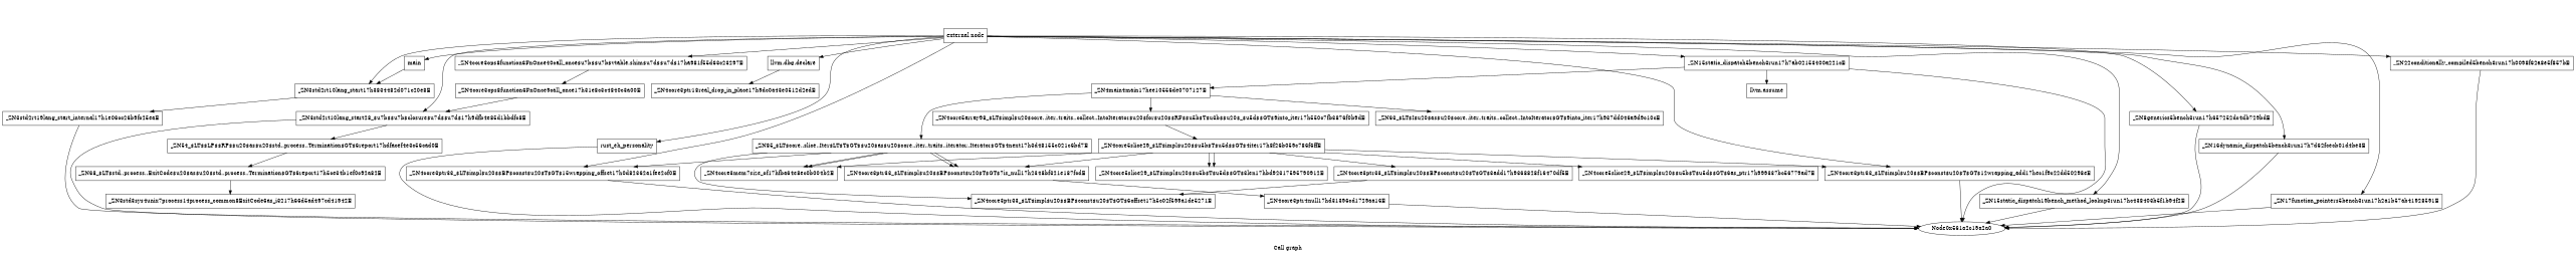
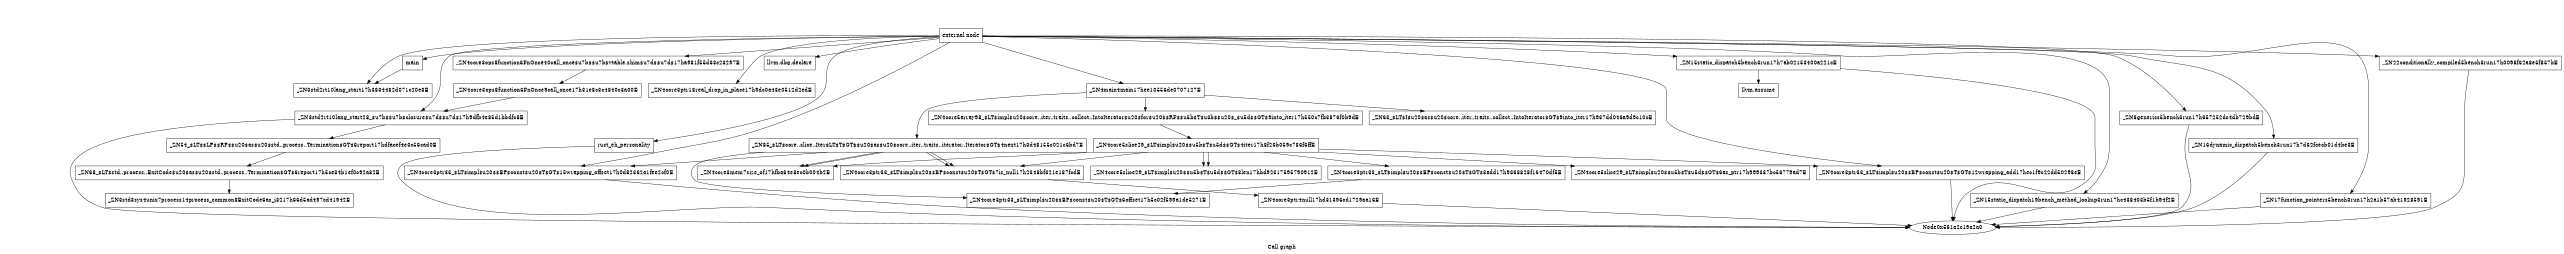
  digraph {
    label="Call graph"
    node [shape=record]
    n1 [label="{external node}"]
    n2 [label="{_ZN3std2rt10lang_start17h3834482d071c20e8E}"]
    n3 [label="{_ZN3std2rt10lang_start28_$u7b$$u7b$closure$u7d$$u7d$17h9dfb4e85d1bbdfc8E}"]
    n4 [label="{_ZN4core3ops8function6FnOnce40call_once$u7b$$u7b$vtable.shim$u7d$$u7d$17ha981f55d63c23297E}"]
    n5 [label="{_ZN4core3ptr18real_drop_in_place17h9dc0a43e0512d2edE}"]
    n6 [label="{_ZN4main4main17hee10556de0707127E}"]
    n7 [label="{llvm.dbg.declare}"]
    n8 [label="{rust_eh_personality}"]
    n9 [label="{_ZN4core3ptr33_$LT$impl$u20$$BP$const$u20$T$GT$15wrapping_offset17h0d82362a1fee2cf0E}"]
    n10 [label="{_ZN4core3ptr33_$LT$impl$u20$$BP$const$u20$T$GT$12wrapping_add17hec1f9c22dd50298eE}"]
    n11 [label="{_ZN15static_dispatch5bench3run17h7ab02153400a221cE}"]
    n12 [label="{_ZN15static_dispatch19bench_method_lookup3run17hc438403b5f1b94f2E}"]
    n13 [label="{_ZN8generics5bench3run17h657252dc4db729bdE}"]
    n14 [label="{_ZN16dynamic_dispatch5bench3run17h7d62fcecb01d4be3E}"]
    n15 [label="{_ZN17function_pointers5bench3run17h2a1b57ab41928591E}"]
    n16 [label="{_ZN22conditionally_compiled5bench3run17h0098f62a8e5f857bE}"]
    n17 [label="{main}"]
-   n18 [label="{_ZN3std2rt19lang_start_internal17h1e06cc26b9fc25eaE}"]
    n19 [label=Node0x561a2c19a2a0 shape=""]
    n20 [label="{_ZN54_$LT$$LP$$RP$$u20$as$u20$std..process..Termination$GT$6report17hdfacef4e3c56cad0E}"]
    n21 [label="{_ZN4core3ops8function6FnOnce9call_once17h31e8c3c4840c3a00E}"]
    n22 [label="{_ZN4core5array98_$LT$impl$u20$core..iter..traits..collect..IntoIterator$u20$for$u20$$RF$$u5b$T$u3b$$u20$_$u5d$$GT$9into_iter17h550c7fb3876f0b9dE}"]
    n23 [label="{_ZN63_$LT$I$u20$as$u20$core..iter..traits..collect..IntoIterator$GT$9into_iter17h937dd046a9d9c10cE}"]
    n24 [label="{_ZN85_$LT$core..slice..Iter$LT$T$GT$$u20$as$u20$core..iter..traits..iterator..Iterator$GT$4next17h3d48155c021c6bd7E}"]
    n25 [label="{_ZN4core3ptr4null17hd31396cd1729aa16E}"]
    n26 [label="{llvm.assume}"]
    n27 [label="{_ZN68_$LT$std..process..ExitCode$u20$as$u20$std..process..Termination$GT$6report17h5ce34b1ef0c92a82E}"]
    n28 [label="{_ZN4core5slice29_$LT$impl$u20$$u5b$T$u5d$$GT$4iter17h8f26b059c786f6ffE}"]
    n29 [label="{_ZN4core3mem7size_of17hfba64e8ec0b004b2E}"]
    n30 [label="{_ZN4core3ptr33_$LT$impl$u20$$BP$const$u20$T$GT$7is_null17h2348bf321e187fcdE}"]
    n31 [label="{_ZN4core3ptr33_$LT$impl$u20$$BP$const$u20$T$GT$6offset17h5c02f599a1de5271E}"]
    n32 [label="{_ZN4core3ptr33_$LT$impl$u20$$BP$const$u20$T$GT$3add17h9368828f16470df5E}"]
    n33 [label="{_ZN4core5slice29_$LT$impl$u20$$u5b$T$u5d$$GT$6as_ptr17h999337bc56779ad7E}"]
    n34 [label="{_ZN4core5slice29_$LT$impl$u20$$u5b$T$u5d$$GT$3len17hbd92317595790912E}"]
    n35 [label="{_ZN3std3sys4unix7process14process_common8ExitCode6as_i3217h66d5ad497cd41942E}"]
    n1 -> n2
    n1 -> n3
    n1 -> n4
-   n7 -> n5
-   n11 -> n6
+   n1 -> n5
+   n1 -> n6
    n1 -> n7
    n1 -> n8
    n1 -> n9
    n1 -> n10
    n1 -> n11
    n1 -> n12
    n1 -> n13
    n1 -> n14
    n1 -> n15
    n1 -> n16
    n1 -> n17
-   n2 -> n18
    n3 -> n19
    n3 -> n20
    n4 -> n21
    n6 -> n22
    n6 -> n23
    n6 -> n24
    n8 -> n19
    n9 -> n19
    n10 -> n19
    n11 -> n19
    n11 -> n26
    n12 -> n19
    n13 -> n19
    n14 -> n19
    n15 -> n19
    n16 -> n19
    n17 -> n2
-   n18 -> n19
    n20 -> n27
    n21 -> n3
    n22 -> n28
    n24 -> n9
    n24 -> n29
    n24 -> n29
    n24 -> n30
    n24 -> n30
    n24 -> n31
    n25 -> n19
    n27 -> n35
    n28 -> n10
    n28 -> n29
    n28 -> n30
    n28 -> n32
    n28 -> n33
    n28 -> n34
    n28 -> n34
    n30 -> n25
    n32 -> n31
  }
